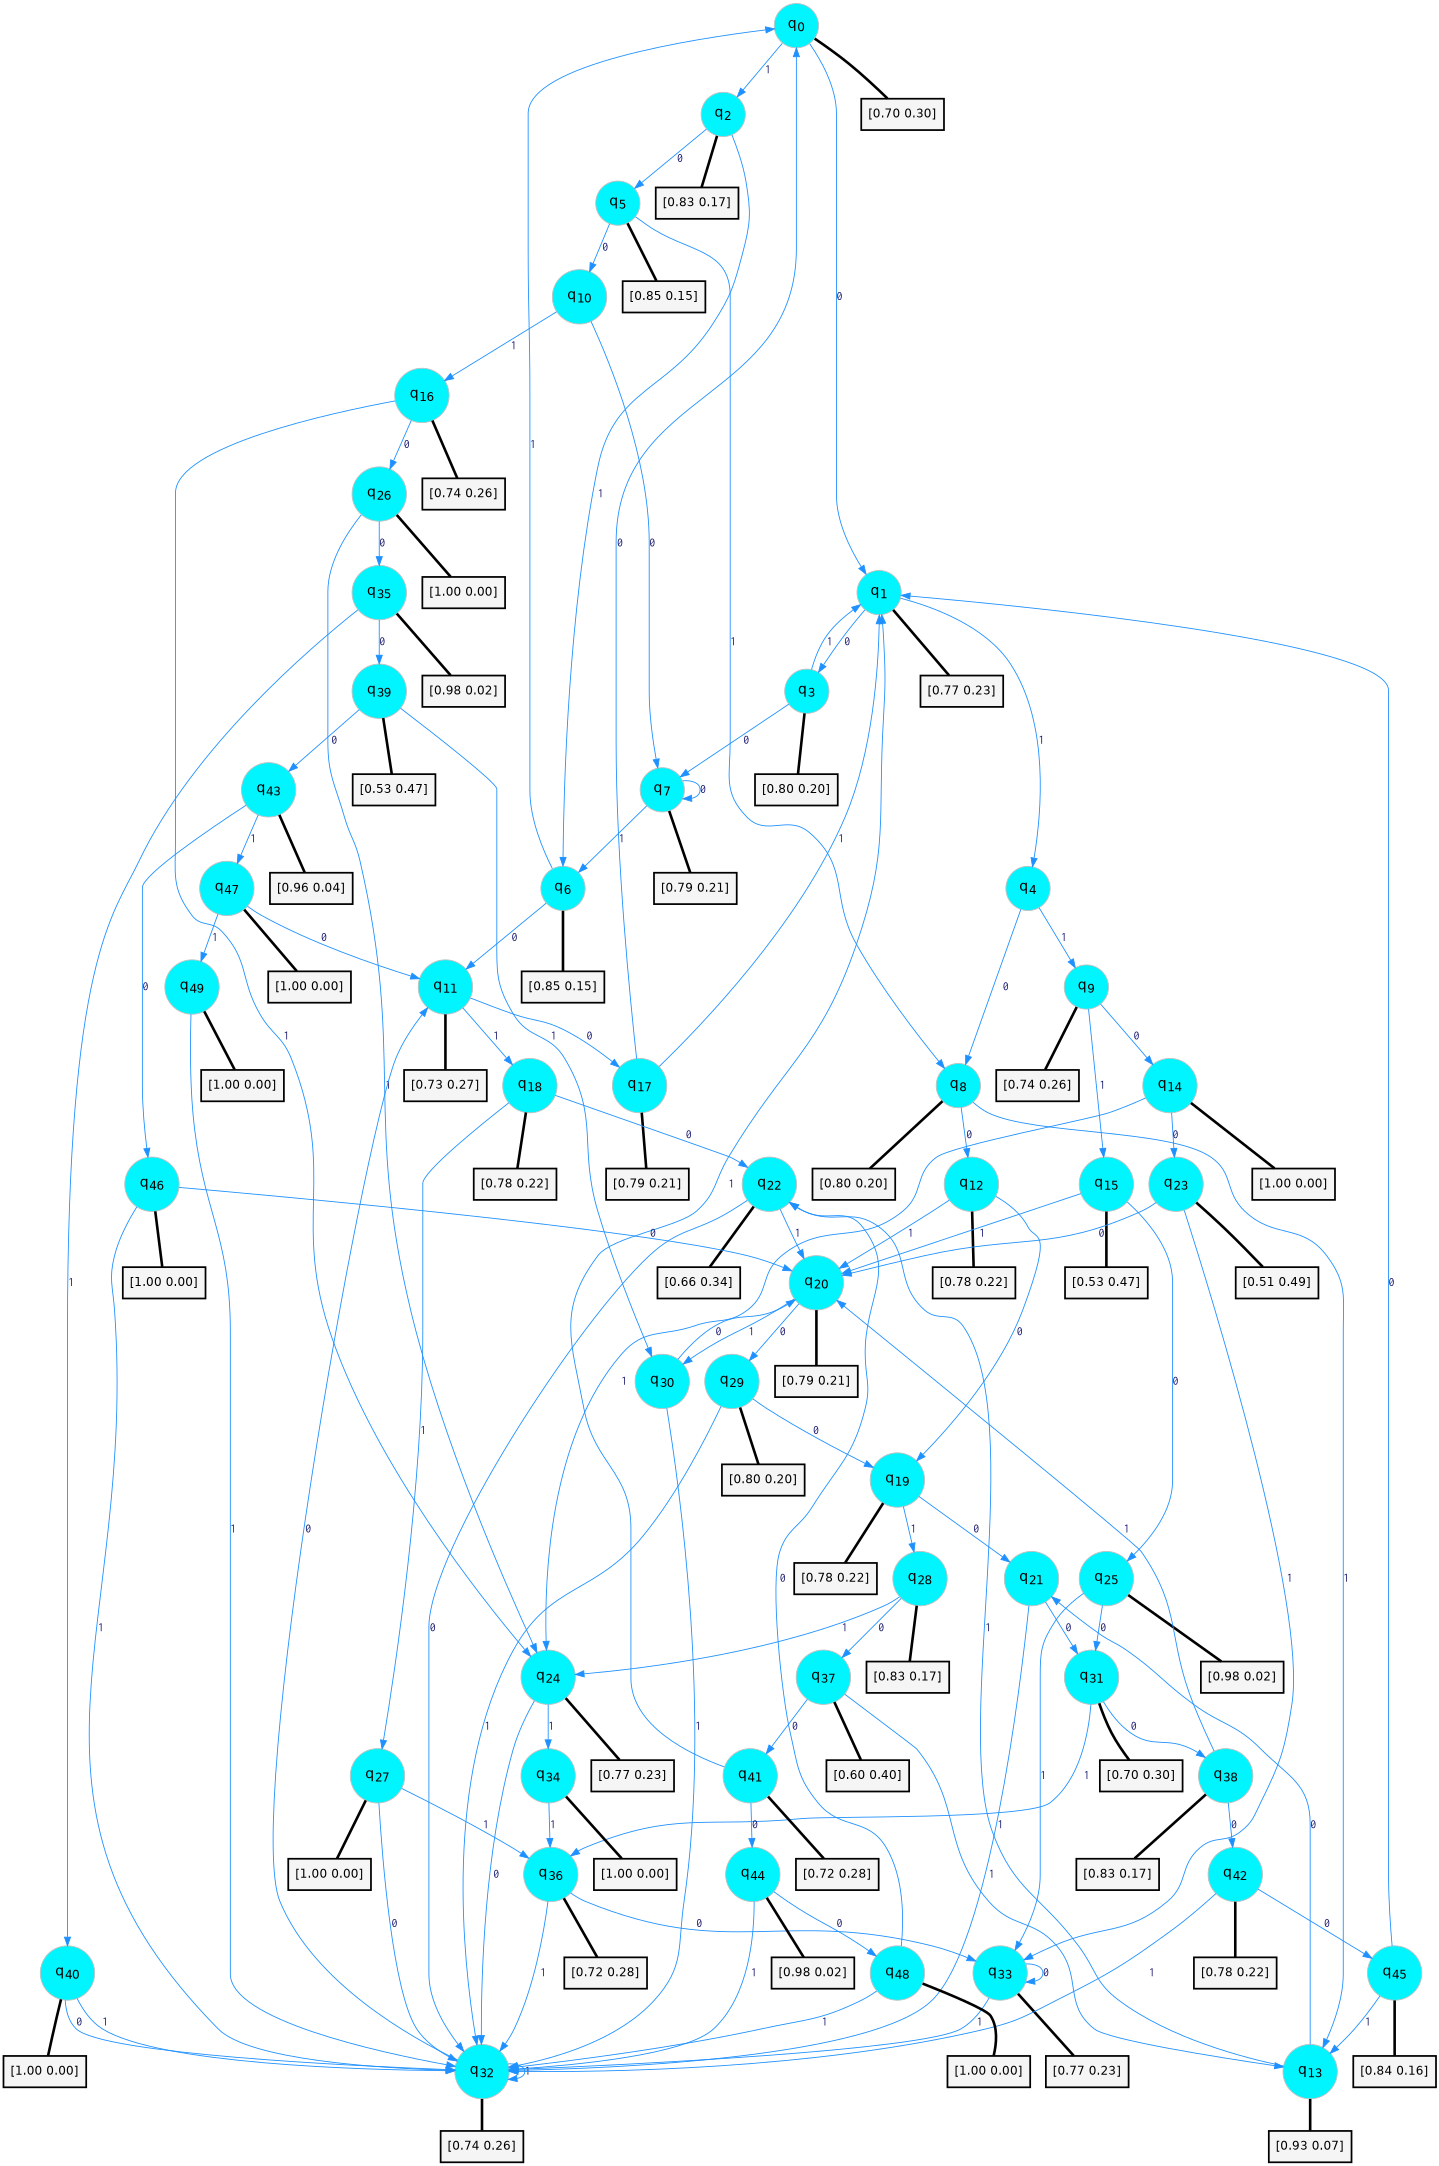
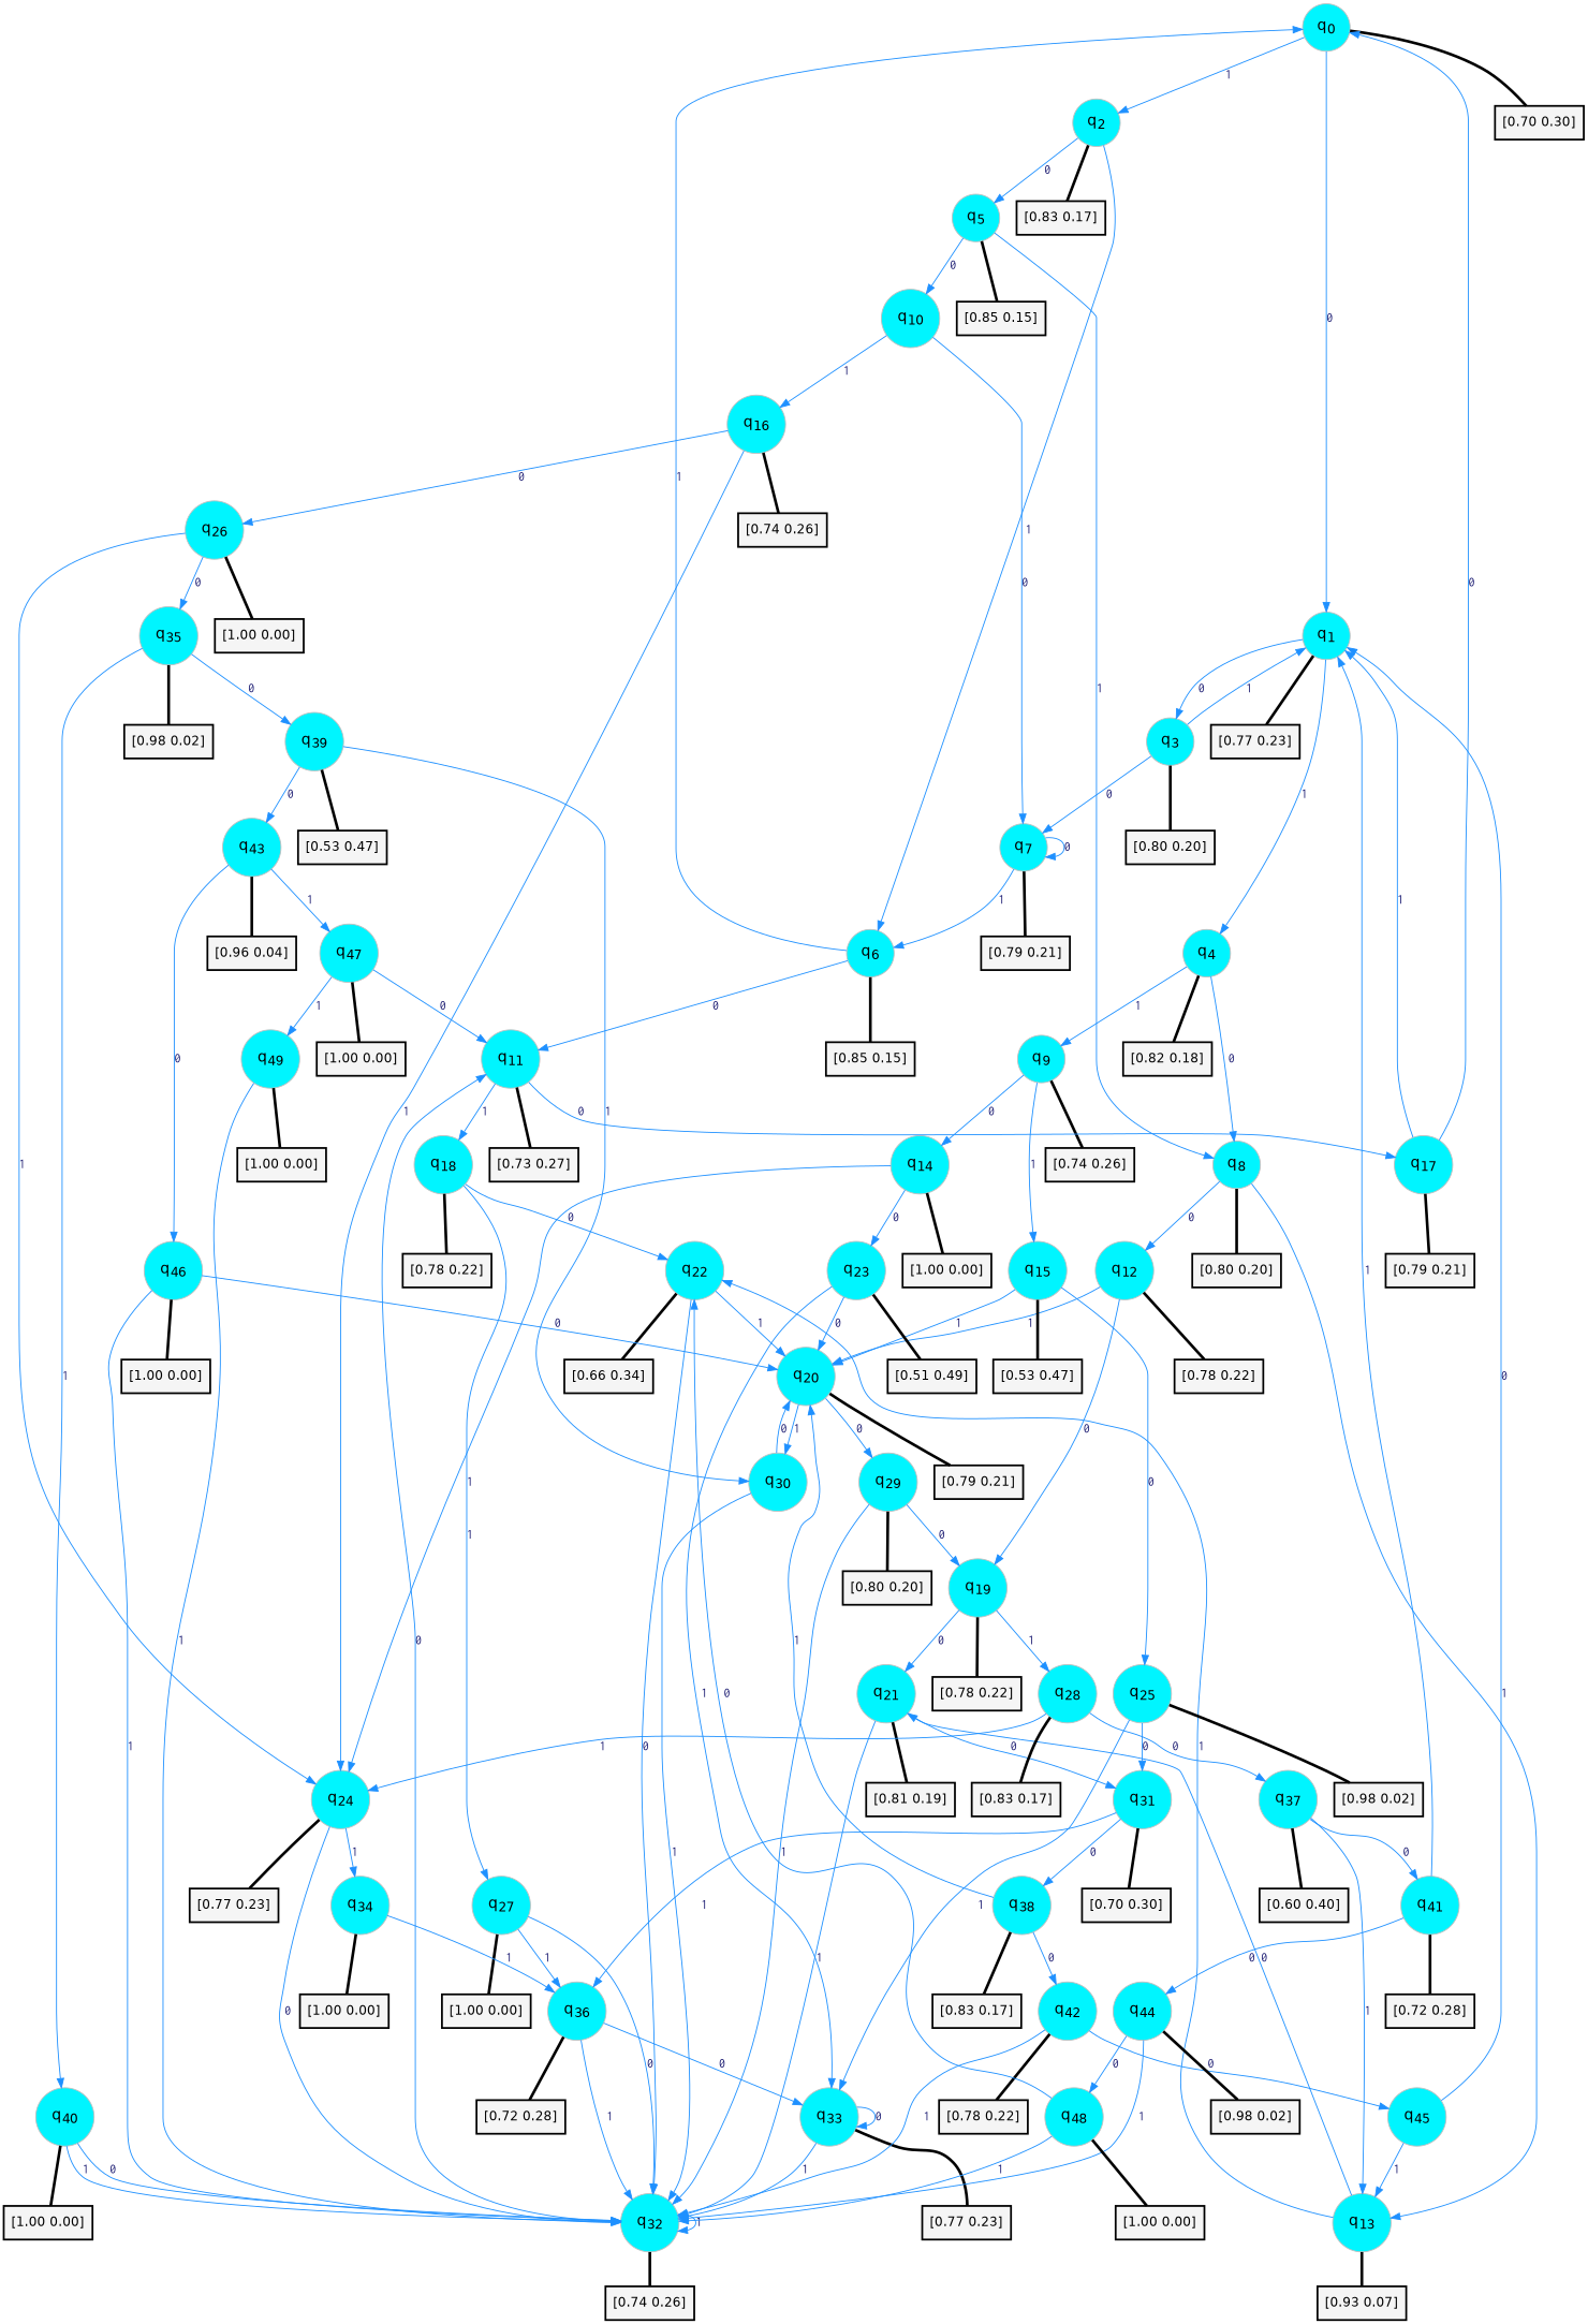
  digraph {
    rankdir=TD
    node [color=gray fillcolor=turquoise1 fontcolor=black fontname=Helvetica fontsize=16 fontweight=bold shape=circle style=filled]
    edge [arrowsize=1 color=dodgerblue1 fontcolor=midnightblue fontname=courier fontweight=bold penwidth=1 style=solid weight=20]
    n1 [label=<q<SUB>0</SUB>>]
    n2 [label=<q<SUB>1</SUB>>]
    n3 [label=<q<SUB>2</SUB>>]
    n4 [color=black fillcolor=whitesmoke fontsize=14 label="[0.70 0.30]" penwidth=2 shape=box]
    n5 [label=<q<SUB>3</SUB>>]
    n6 [label=<q<SUB>4</SUB>>]
    n7 [color=black fillcolor=whitesmoke fontsize=14 label="[0.77 0.23]" penwidth=2 shape=box]
    n8 [label=<q<SUB>5</SUB>>]
    n9 [label=<q<SUB>6</SUB>>]
    n10 [color=black fillcolor=whitesmoke fontsize=14 label="[0.83 0.17]" penwidth=2 shape=box]
    n11 [label=<q<SUB>7</SUB>>]
    n12 [color=black fillcolor=whitesmoke fontsize=14 label="[0.80 0.20]" penwidth=2 shape=box]
    n13 [label=<q<SUB>8</SUB>>]
    n14 [label=<q<SUB>9</SUB>>]
+   n15 [color=black fillcolor=whitesmoke fontsize=14 label="[0.82 0.18]" penwidth=2 shape=box]
    n16 [label=<q<SUB>10</SUB>>]
    n17 [color=black fillcolor=whitesmoke fontsize=14 label="[0.85 0.15]" penwidth=2 shape=box]
    n18 [label=<q<SUB>11</SUB>>]
    n19 [color=black fillcolor=whitesmoke fontsize=14 label="[0.85 0.15]" penwidth=2 shape=box]
    n20 [color=black fillcolor=whitesmoke fontsize=14 label="[0.79 0.21]" penwidth=2 shape=box]
    n21 [label=<q<SUB>12</SUB>>]
    n22 [label=<q<SUB>13</SUB>>]
    n23 [color=black fillcolor=whitesmoke fontsize=14 label="[0.80 0.20]" penwidth=2 shape=box]
    n24 [label=<q<SUB>14</SUB>>]
    n25 [label=<q<SUB>15</SUB>>]
    n26 [color=black fillcolor=whitesmoke fontsize=14 label="[0.74 0.26]" penwidth=2 shape=box]
    n27 [label=<q<SUB>16</SUB>>]
    n28 [label=<q<SUB>17</SUB>>]
    n29 [label=<q<SUB>18</SUB>>]
    n30 [color=black fillcolor=whitesmoke fontsize=14 label="[0.73 0.27]" penwidth=2 shape=box]
    n31 [label=<q<SUB>19</SUB>>]
    n32 [label=<q<SUB>20</SUB>>]
    n33 [color=black fillcolor=whitesmoke fontsize=14 label="[0.78 0.22]" penwidth=2 shape=box]
    n34 [label=<q<SUB>21</SUB>>]
    n35 [label=<q<SUB>22</SUB>>]
    n36 [color=black fillcolor=whitesmoke fontsize=14 label="[0.93 0.07]" penwidth=2 shape=box]
    n37 [label=<q<SUB>23</SUB>>]
    n38 [label=<q<SUB>24</SUB>>]
    n39 [color=black fillcolor=whitesmoke fontsize=14 label="[1.00 0.00]" penwidth=2 shape=box]
    n40 [label=<q<SUB>25</SUB>>]
    n41 [color=black fillcolor=whitesmoke fontsize=14 label="[0.53 0.47]" penwidth=2 shape=box]
    n42 [label=<q<SUB>26</SUB>>]
    n43 [color=black fillcolor=whitesmoke fontsize=14 label="[0.74 0.26]" penwidth=2 shape=box]
    n44 [color=black fillcolor=whitesmoke fontsize=14 label="[0.79 0.21]" penwidth=2 shape=box]
    n45 [label=<q<SUB>27</SUB>>]
    n46 [color=black fillcolor=whitesmoke fontsize=14 label="[0.78 0.22]" penwidth=2 shape=box]
    n47 [label=<q<SUB>28</SUB>>]
    n48 [color=black fillcolor=whitesmoke fontsize=14 label="[0.78 0.22]" penwidth=2 shape=box]
    n49 [label=<q<SUB>29</SUB>>]
    n50 [label=<q<SUB>30</SUB>>]
    n51 [color=black fillcolor=whitesmoke fontsize=14 label="[0.79 0.21]" penwidth=2 shape=box]
    n52 [label=<q<SUB>31</SUB>>]
    n53 [label=<q<SUB>32</SUB>>]
+   n54 [color=black fillcolor=whitesmoke fontsize=14 label="[0.81 0.19]" penwidth=2 shape=box]
    n55 [color=black fillcolor=whitesmoke fontsize=14 label="[0.66 0.34]" penwidth=2 shape=box]
    n56 [label=<q<SUB>33</SUB>>]
    n57 [color=black fillcolor=whitesmoke fontsize=14 label="[0.51 0.49]" penwidth=2 shape=box]
    n58 [label=<q<SUB>34</SUB>>]
    n59 [color=black fillcolor=whitesmoke fontsize=14 label="[0.77 0.23]" penwidth=2 shape=box]
    n60 [color=black fillcolor=whitesmoke fontsize=14 label="[0.98 0.02]" penwidth=2 shape=box]
    n61 [label=<q<SUB>35</SUB>>]
    n62 [color=black fillcolor=whitesmoke fontsize=14 label="[1.00 0.00]" penwidth=2 shape=box]
    n63 [label=<q<SUB>36</SUB>>]
    n64 [color=black fillcolor=whitesmoke fontsize=14 label="[1.00 0.00]" penwidth=2 shape=box]
    n65 [label=<q<SUB>37</SUB>>]
    n66 [color=black fillcolor=whitesmoke fontsize=14 label="[0.83 0.17]" penwidth=2 shape=box]
    n67 [color=black fillcolor=whitesmoke fontsize=14 label="[0.80 0.20]" penwidth=2 shape=box]
    n68 [label=<q<SUB>38</SUB>>]
    n69 [color=black fillcolor=whitesmoke fontsize=14 label="[0.70 0.30]" penwidth=2 shape=box]
    n70 [color=black fillcolor=whitesmoke fontsize=14 label="[0.74 0.26]" penwidth=2 shape=box]
    n71 [color=black fillcolor=whitesmoke fontsize=14 label="[0.77 0.23]" penwidth=2 shape=box]
    n72 [color=black fillcolor=whitesmoke fontsize=14 label="[1.00 0.00]" penwidth=2 shape=box]
    n73 [label=<q<SUB>39</SUB>>]
    n74 [label=<q<SUB>40</SUB>>]
    n75 [color=black fillcolor=whitesmoke fontsize=14 label="[0.98 0.02]" penwidth=2 shape=box]
    n76 [color=black fillcolor=whitesmoke fontsize=14 label="[0.72 0.28]" penwidth=2 shape=box]
    n77 [label=<q<SUB>41</SUB>>]
    n78 [color=black fillcolor=whitesmoke fontsize=14 label="[0.60 0.40]" penwidth=2 shape=box]
    n79 [label=<q<SUB>42</SUB>>]
    n80 [color=black fillcolor=whitesmoke fontsize=14 label="[0.83 0.17]" penwidth=2 shape=box]
    n81 [label=<q<SUB>43</SUB>>]
    n82 [color=black fillcolor=whitesmoke fontsize=14 label="[0.53 0.47]" penwidth=2 shape=box]
    n83 [color=black fillcolor=whitesmoke fontsize=14 label="[1.00 0.00]" penwidth=2 shape=box]
    n84 [label=<q<SUB>44</SUB>>]
    n85 [color=black fillcolor=whitesmoke fontsize=14 label="[0.72 0.28]" penwidth=2 shape=box]
    n86 [label=<q<SUB>45</SUB>>]
    n87 [color=black fillcolor=whitesmoke fontsize=14 label="[0.78 0.22]" penwidth=2 shape=box]
    n88 [label=<q<SUB>46</SUB>>]
    n89 [label=<q<SUB>47</SUB>>]
    n90 [color=black fillcolor=whitesmoke fontsize=14 label="[0.96 0.04]" penwidth=2 shape=box]
    n91 [label=<q<SUB>48</SUB>>]
    n92 [color=black fillcolor=whitesmoke fontsize=14 label="[0.98 0.02]" penwidth=2 shape=box]
-   n93 [color=black fillcolor=whitesmoke fontsize=14 label="[0.84 0.16]" penwidth=2 shape=box]
    n94 [color=black fillcolor=whitesmoke fontsize=14 label="[1.00 0.00]" penwidth=2 shape=box]
    n95 [label=<q<SUB>49</SUB>>]
    n96 [color=black fillcolor=whitesmoke fontsize=14 label="[1.00 0.00]" penwidth=2 shape=box]
    n97 [color=black fillcolor=whitesmoke fontsize=14 label="[1.00 0.00]" penwidth=2 shape=box]
    n98 [color=black fillcolor=whitesmoke fontsize=14 label="[1.00 0.00]" penwidth=2 shape=box]
    n1 -> n2 [label=0]
    n1 -> n3 [label=1]
    n1 -> n4 [arrowhead=none color=black penwidth=3]
    n2 -> n5 [label=0]
    n2 -> n6 [label=1]
    n2 -> n7 [arrowhead=none color=black penwidth=3]
    n3 -> n8 [label=0]
    n3 -> n9 [label=1]
    n3 -> n10 [arrowhead=none color=black penwidth=3]
    n5 -> n2 [label=1]
    n5 -> n11 [label=0]
    n5 -> n12 [arrowhead=none color=black penwidth=3]
    n6 -> n13 [label=0]
    n6 -> n14 [label=1]
+   n6 -> n15 [arrowhead=none color=black penwidth=3]
    n8 -> n13 [label=1]
    n8 -> n16 [label=0]
    n8 -> n17 [arrowhead=none color=black penwidth=3]
    n9 -> n1 [label=1]
    n9 -> n18 [label=0]
    n9 -> n19 [arrowhead=none color=black penwidth=3]
    n11 -> n9 [label=1]
    n11 -> n11 [label=0]
    n11 -> n20 [arrowhead=none color=black penwidth=3]
    n13 -> n21 [label=0]
    n13 -> n22 [label=1]
    n13 -> n23 [arrowhead=none color=black penwidth=3]
    n14 -> n24 [label=0]
    n14 -> n25 [label=1]
    n14 -> n26 [arrowhead=none color=black penwidth=3]
    n16 -> n11 [label=0]
    n16 -> n27 [label=1]
    n18 -> n28 [label=0]
    n18 -> n29 [label=1]
    n18 -> n30 [arrowhead=none color=black penwidth=3]
    n21 -> n31 [label=0]
    n21 -> n32 [label=1]
    n21 -> n33 [arrowhead=none color=black penwidth=3]
    n22 -> n34 [label=0]
    n22 -> n35 [label=1]
    n22 -> n36 [arrowhead=none color=black penwidth=3]
    n24 -> n37 [label=0]
    n24 -> n38 [label=1]
    n24 -> n39 [arrowhead=none color=black penwidth=3]
    n25 -> n32 [label=1]
    n25 -> n40 [label=0]
    n25 -> n41 [arrowhead=none color=black penwidth=3]
    n27 -> n38 [label=1]
    n27 -> n42 [label=0]
    n27 -> n43 [arrowhead=none color=black penwidth=3]
    n28 -> n1 [label=0]
    n28 -> n2 [label=1]
    n28 -> n44 [arrowhead=none color=black penwidth=3]
    n29 -> n35 [label=0]
    n29 -> n45 [label=1]
    n29 -> n46 [arrowhead=none color=black penwidth=3]
    n31 -> n34 [label=0]
    n31 -> n47 [label=1]
    n31 -> n48 [arrowhead=none color=black penwidth=3]
    n32 -> n49 [label=0]
    n32 -> n50 [label=1]
    n32 -> n51 [arrowhead=none color=black penwidth=3]
    n34 -> n52 [label=0]
    n34 -> n53 [label=1]
+   n34 -> n54 [arrowhead=none color=black penwidth=3]
    n35 -> n32 [label=1]
    n35 -> n53 [label=0]
    n35 -> n55 [arrowhead=none color=black penwidth=3]
    n37 -> n32 [label=0]
    n37 -> n56 [label=1]
    n37 -> n57 [arrowhead=none color=black penwidth=3]
    n38 -> n53 [label=0]
    n38 -> n58 [label=1]
    n38 -> n59 [arrowhead=none color=black penwidth=3]
    n40 -> n52 [label=0]
    n40 -> n56 [label=1]
    n40 -> n60 [arrowhead=none color=black penwidth=3]
    n42 -> n38 [label=1]
    n42 -> n61 [label=0]
    n42 -> n62 [arrowhead=none color=black penwidth=3]
    n45 -> n53 [label=0]
    n45 -> n63 [label=1]
    n45 -> n64 [arrowhead=none color=black penwidth=3]
    n47 -> n38 [label=1]
    n47 -> n65 [label=0]
    n47 -> n66 [arrowhead=none color=black penwidth=3]
    n49 -> n31 [label=0]
    n49 -> n53 [label=1]
    n49 -> n67 [arrowhead=none color=black penwidth=3]
    n50 -> n32 [label=0]
    n50 -> n53 [label=1]
    n52 -> n63 [label=1]
    n52 -> n68 [label=0]
    n52 -> n69 [arrowhead=none color=black penwidth=3]
    n53 -> n18 [label=0]
    n53 -> n53 [label=1]
    n53 -> n70 [arrowhead=none color=black penwidth=3]
    n56 -> n53 [label=1]
    n56 -> n56 [label=0]
    n56 -> n71 [arrowhead=none color=black penwidth=3]
    n58 -> n63 [label=1]
    n58 -> n72 [arrowhead=none color=black penwidth=3]
    n61 -> n73 [label=0]
    n61 -> n74 [label=1]
    n61 -> n75 [arrowhead=none color=black penwidth=3]
    n63 -> n53 [label=1]
    n63 -> n56 [label=0]
    n63 -> n76 [arrowhead=none color=black penwidth=3]
    n65 -> n22 [label=1]
    n65 -> n77 [label=0]
    n65 -> n78 [arrowhead=none color=black penwidth=3]
    n68 -> n32 [label=1]
    n68 -> n79 [label=0]
    n68 -> n80 [arrowhead=none color=black penwidth=3]
    n73 -> n50 [label=1]
    n73 -> n81 [label=0]
    n73 -> n82 [arrowhead=none color=black penwidth=3]
    n74 -> n53 [label=0]
    n74 -> n53 [label=1]
    n74 -> n83 [arrowhead=none color=black penwidth=3]
    n77 -> n2 [label=1]
    n77 -> n84 [label=0]
    n77 -> n85 [arrowhead=none color=black penwidth=3]
    n79 -> n53 [label=1]
    n79 -> n86 [label=0]
    n79 -> n87 [arrowhead=none color=black penwidth=3]
    n81 -> n88 [label=0]
    n81 -> n89 [label=1]
    n81 -> n90 [arrowhead=none color=black penwidth=3]
    n84 -> n53 [label=1]
    n84 -> n91 [label=0]
    n84 -> n92 [arrowhead=none color=black penwidth=3]
    n86 -> n2 [label=0]
    n86 -> n22 [label=1]
-   n86 -> n93 [arrowhead=none color=black penwidth=3]
    n88 -> n32 [label=0]
    n88 -> n53 [label=1]
    n88 -> n94 [arrowhead=none color=black penwidth=3]
    n89 -> n18 [label=0]
    n89 -> n95 [label=1]
    n89 -> n96 [arrowhead=none color=black penwidth=3]
    n91 -> n35 [label=0]
    n91 -> n53 [label=1]
    n91 -> n97 [arrowhead=none color=black penwidth=3]
    n95 -> n53 [label=1]
    n95 -> n98 [arrowhead=none color=black penwidth=3]
  }
